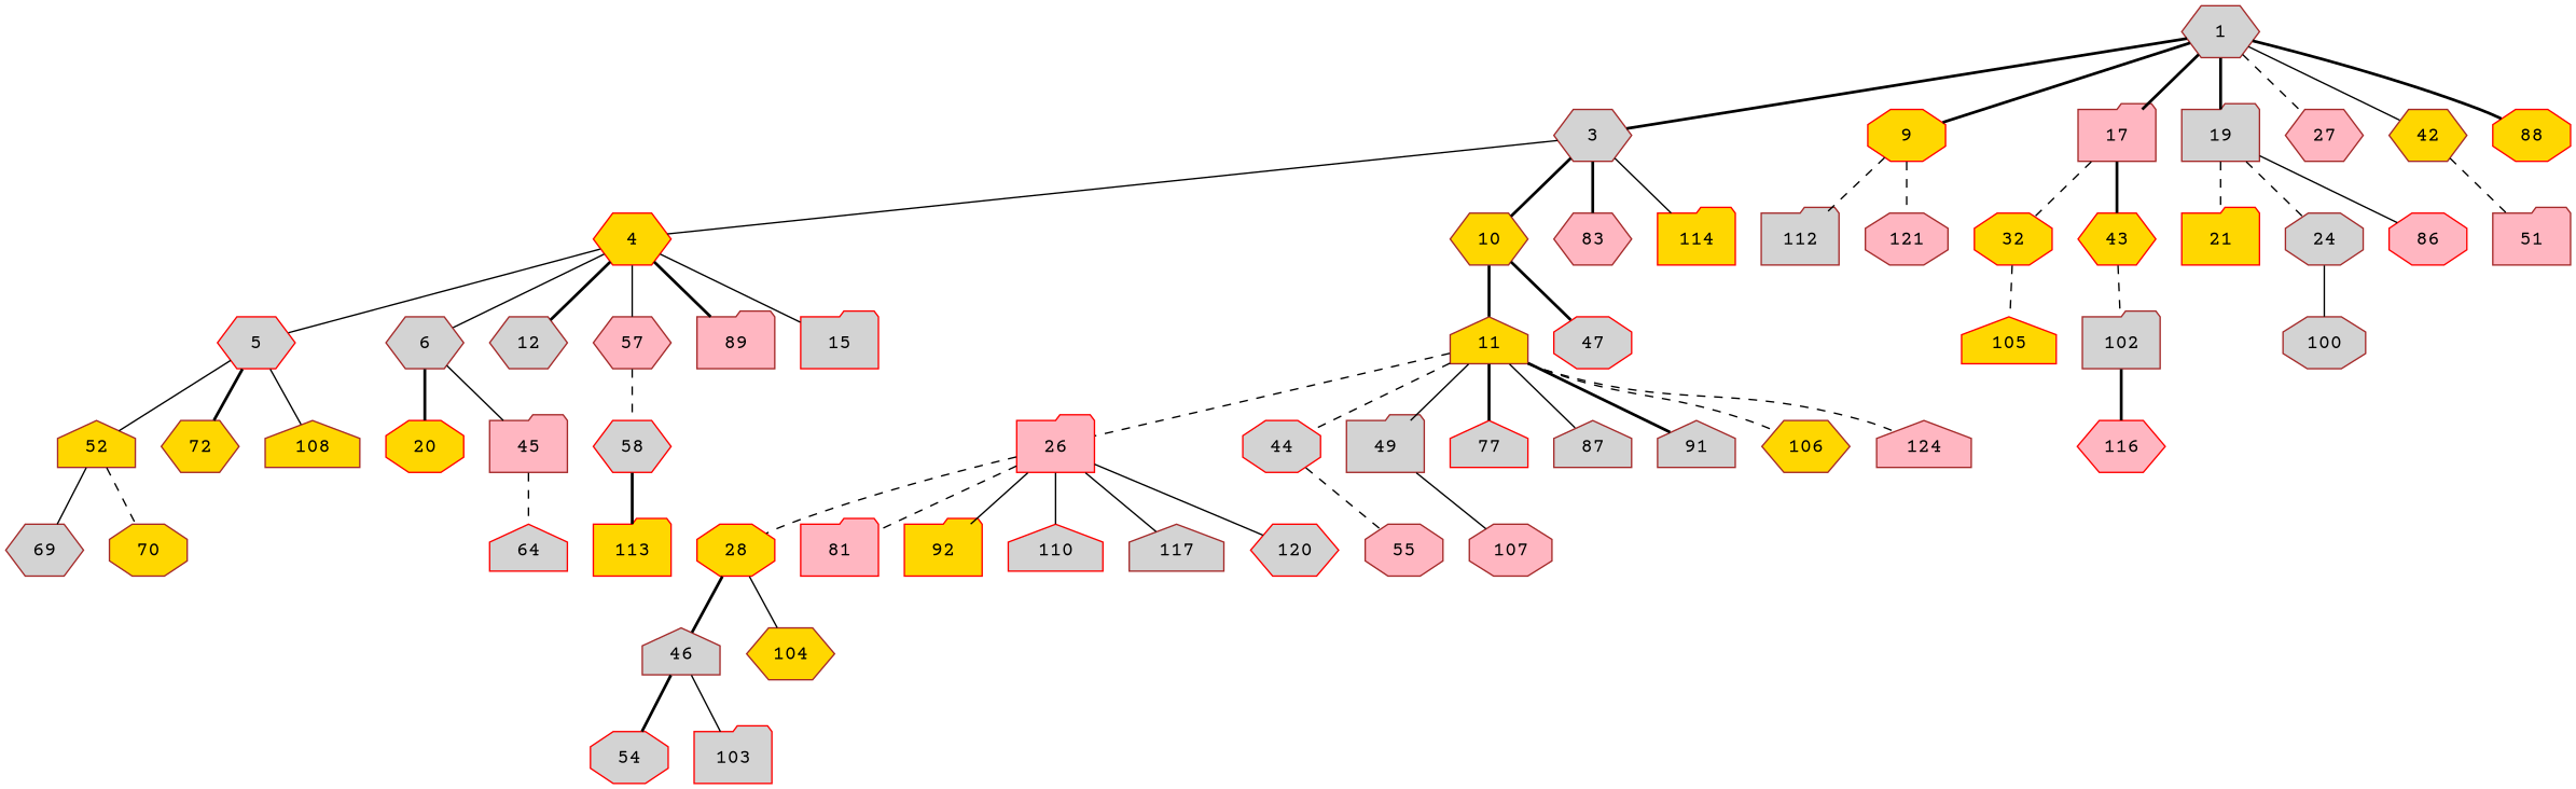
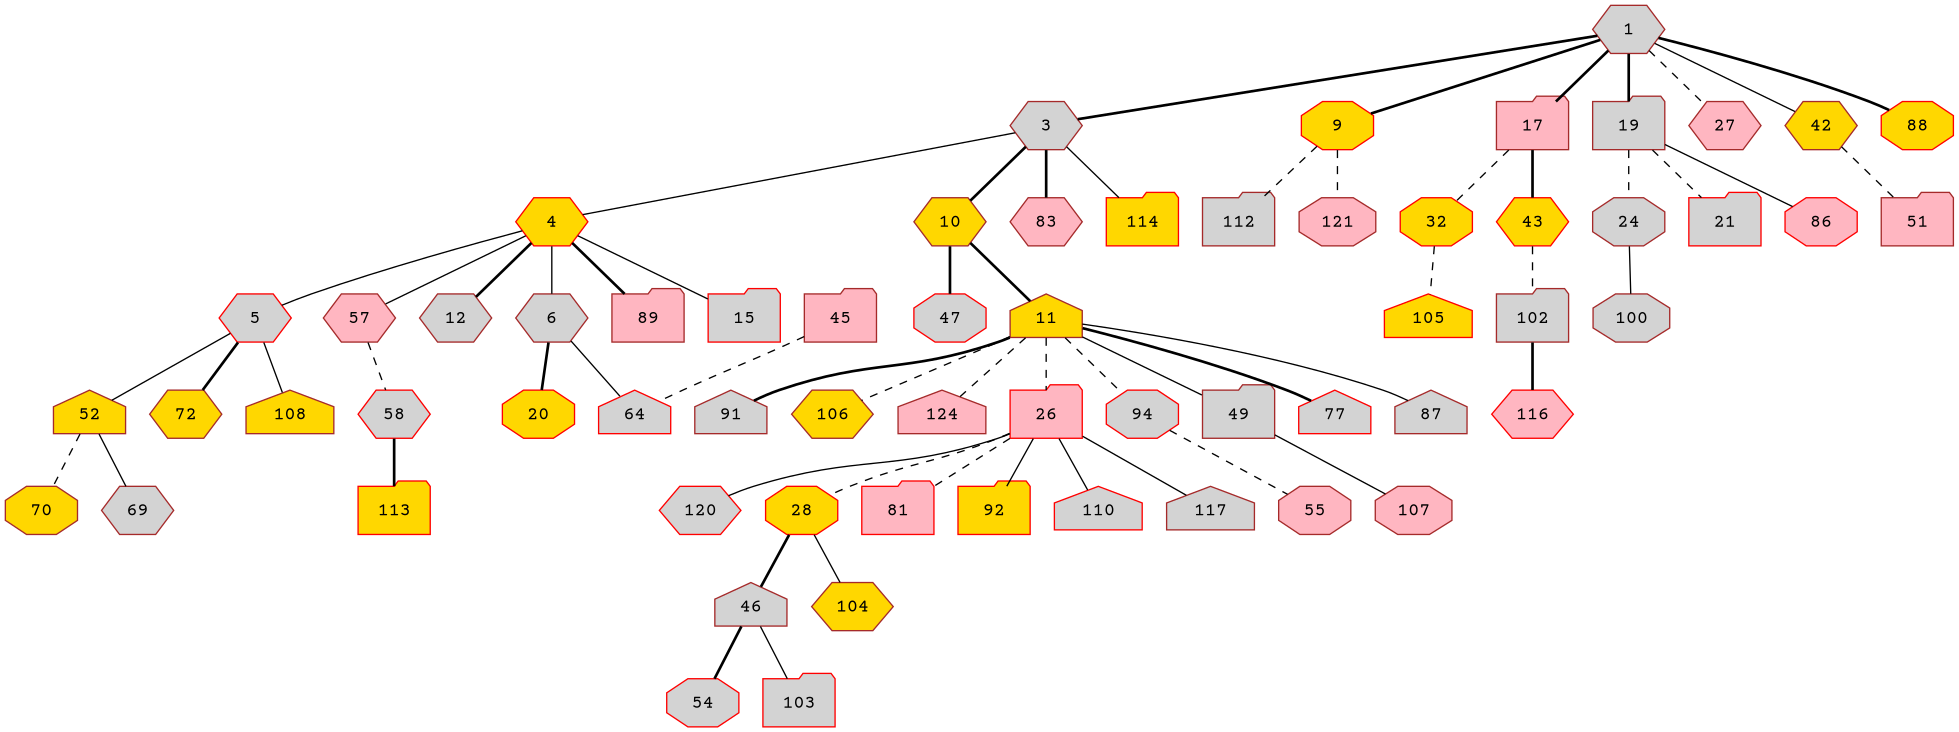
  graph {
    fontname="Courier Prime"
    node [color=brown fillcolor=lightgrey fontname="Courier Prime" shape=hexagon style=filled]
    edge [fontname="Courier Prime" style=solid]
    1 [super="+2+8+29+7+25"]
    3
    9 [color=red fillcolor=gold shape=octagon super="+111+13+35"]
    17 [fillcolor=lightpink shape=folder super="+23"]
    19 [shape=folder super="+53"]
    27 [fillcolor=lightpink super="+63+122"]
    42 [fillcolor=gold]
    88 [color=red fillcolor=gold shape=octagon super="+99"]
    4 [color=red fillcolor=gold]
    10 [fillcolor=gold]
    83 [fillcolor=lightpink super="+95+94+93"]
    114 [color=red fillcolor=gold shape=folder]
    112 [shape=folder super="+119"]
    121 [fillcolor=lightpink shape=octagon]
    32 [color=red fillcolor=gold shape=octagon]
    43 [color=red fillcolor=gold]
-   21 [color=red fillcolor=gold shape=folder super="+56"]
+   21 [color=red shape=folder super="+56"]
    24 [shape=octagon super="+36"]
    86 [color=red fillcolor=lightpink shape=octagon]
    51 [fillcolor=lightpink shape=folder super="+109"]
    5 [color=red]
    6
    12 [super="+14+123"]
    57 [fillcolor=lightpink super="+76"]
    89 [fillcolor=lightpink shape=folder]
    15 [color=red shape=folder]
    11 [fillcolor=gold shape=house super="+48+38+61+67+33+22"]
    47 [color=red shape=octagon]
    52 [fillcolor=gold shape=house super="+115"]
    72 [fillcolor=gold]
    108 [fillcolor=gold shape=house]
    20 [color=red fillcolor=gold shape=octagon super="+37+31"]
    45 [fillcolor=lightpink shape=folder]
    58 [color=red]
    69 [super="+85+90"]
    70 [fillcolor=gold shape=octagon]
    64 [color=red shape=house]
    26 [color=red fillcolor=lightpink shape=folder super="+71+30"]
-   44 [color=red shape=octagon super="+80"]
+   44 [color=red shape=octagon super="+80" label=94]
    49 [shape=folder super="+60+101"]
    77 [color=red shape=house]
    87 [shape=house super="+96"]
    91 [shape=house super="+125"]
    106 [fillcolor=gold]
    124 [fillcolor=lightpink shape=house]
    28 [color=red fillcolor=gold shape=octagon]
    81 [color=red fillcolor=lightpink shape=folder]
    92 [color=red fillcolor=gold shape=folder]
    110 [color=red shape=house]
    117 [shape=house]
    120 [color=red]
    55 [fillcolor=lightpink shape=octagon super="+79"]
    107 [fillcolor=lightpink shape=octagon]
    105 [color=red fillcolor=gold shape=house super="+118"]
    102 [shape=folder]
    100 [shape=octagon]
    46 [shape=house super="+50"]
    104 [fillcolor=gold]
    54 [color=red shape=octagon super="+82"]
    103 [color=red shape=folder]
    116 [color=red fillcolor=lightpink]
    113 [color=red fillcolor=gold shape=folder]
    1 -- 3 [style=bold]
    1 -- 9 [style=bold]
    1 -- 17 [style=bold]
    1 -- 19 [style=bold]
    1 -- 27 [style=dashed]
    1 -- 42
    1 -- 88 [style=bold]
    3 -- 4
    3 -- 10 [style=bold]
    3 -- 83 [style=bold]
    3 -- 114
    9 -- 112 [style=dashed]
    9 -- 121 [style=dashed]
    17 -- 32 [style=dashed]
    17 -- 43 [style=bold]
    19 -- 21 [style=dashed]
    19 -- 24 [style=dashed]
    19 -- 86
    42 -- 51 [style=dashed]
    4 -- 5
    4 -- 6
    4 -- 12 [style=bold]
    4 -- 57
    4 -- 89 [style=bold]
    4 -- 15
    10 -- 11 [style=bold]
    10 -- 47 [style=bold]
    32 -- 105 [style=dashed]
    43 -- 102 [style=dashed]
    24 -- 100
    5 -- 52
    5 -- 72 [style=bold]
    5 -- 108
    6 -- 20 [style=bold]
-   6 -- 45
+   6 -- 64
    57 -- 58 [style=dashed]
    11 -- 26 [style=dashed]
    11 -- 44 [style=dashed]
    11 -- 49
    11 -- 77 [style=bold]
    11 -- 87
    11 -- 91 [style=bold]
    11 -- 106 [style=dashed]
    11 -- 124 [style=dashed]
    52 -- 69
    52 -- 70 [style=dashed]
    45 -- 64 [style=dashed]
    58 -- 113 [style=bold]
    26 -- 28 [style=dashed]
    26 -- 81 [style=dashed]
    26 -- 92
    26 -- 110
    26 -- 117
    26 -- 120
    44 -- 55 [style=dashed]
    49 -- 107
    28 -- 46 [style=bold]
    28 -- 104
    102 -- 116 [style=bold]
    46 -- 54 [style=bold]
    46 -- 103
  }
